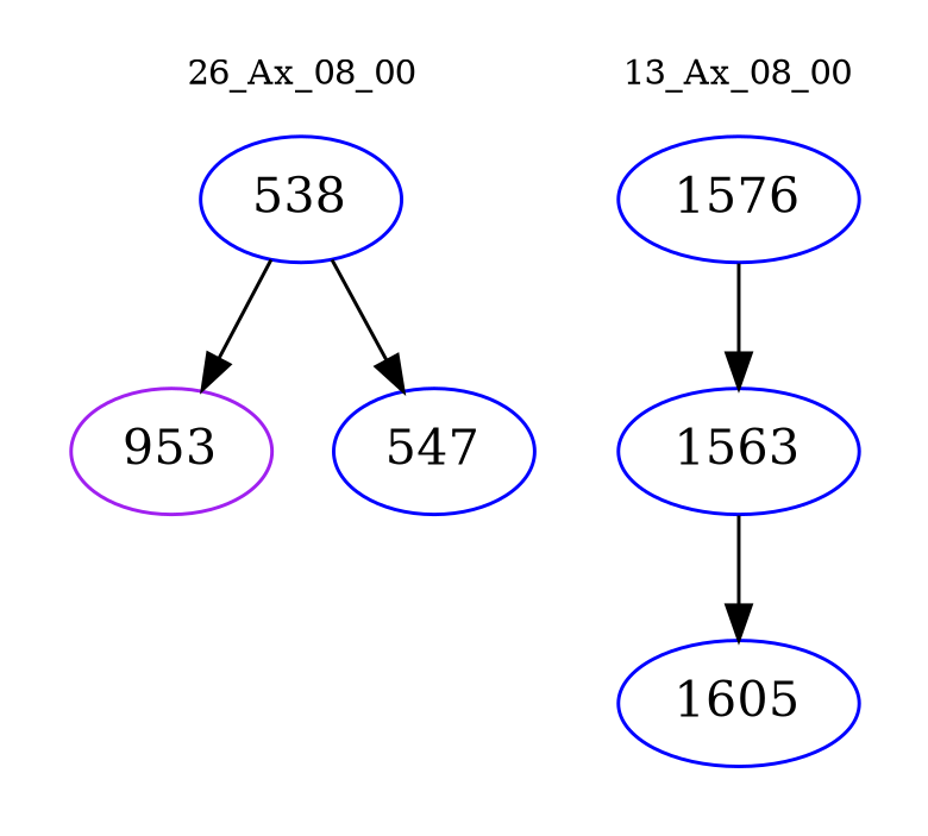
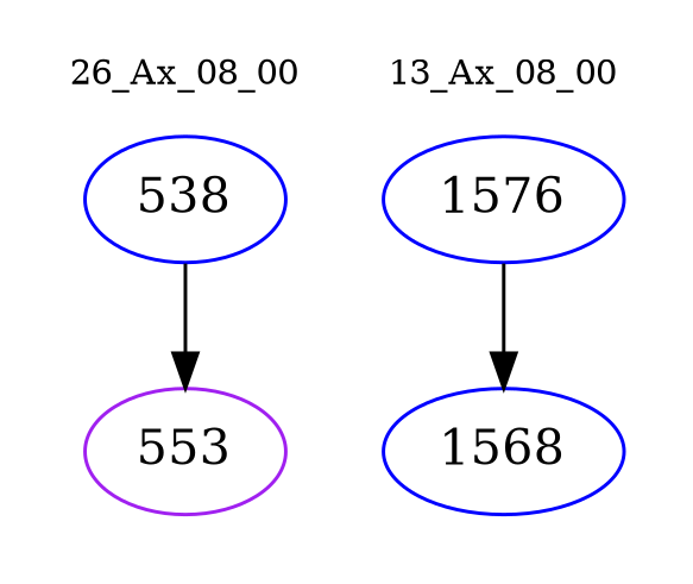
  digraph {
    node [color=blue]
    edge [color=black]
-   n1 [color=purple label=953]
+   n1 [color=purple label=553]
    n2 [label=538]
-   n3 [label=547]
    n4 [label=1576]
-   n5 [label=1563]
-   n6 [label=1605]
+   n5 [label=1568]
    subgraph cluster_1 {
      color=white
      fontsize=10
      label="26_Ax_08_00"
      n1
      n2
-     n3
    }
    subgraph cluster_2 {
      color=white
      fontsize=10
      label="13_Ax_08_00"
      n4
      n5
-     n6
    }
    n2 -> n1
-   n2 -> n3
    n4 -> n5
-   n5 -> n6
  }
